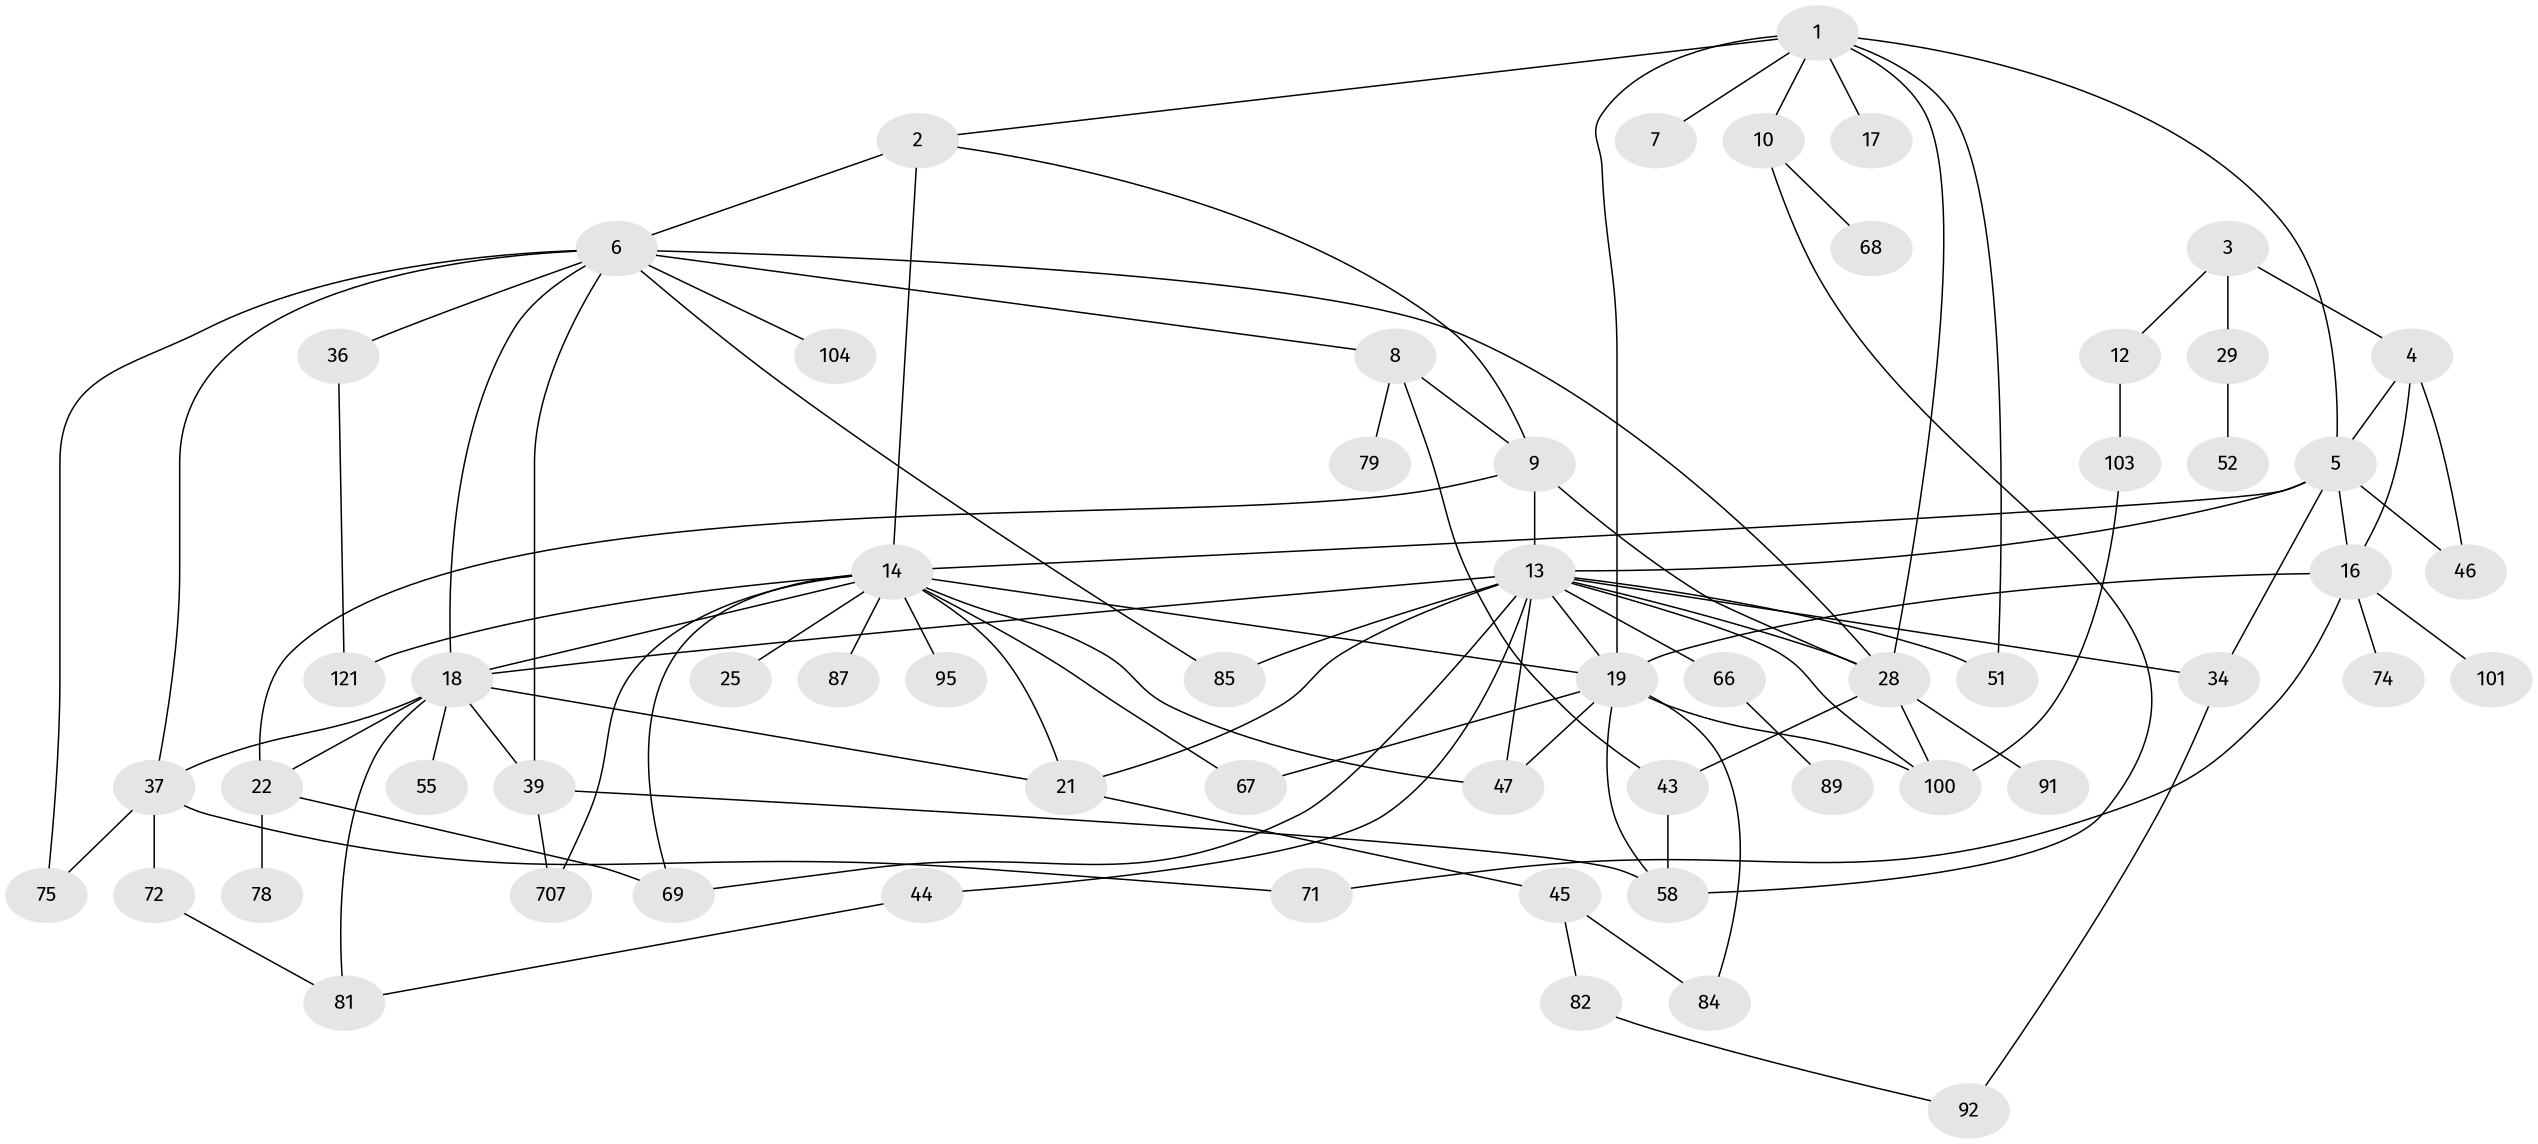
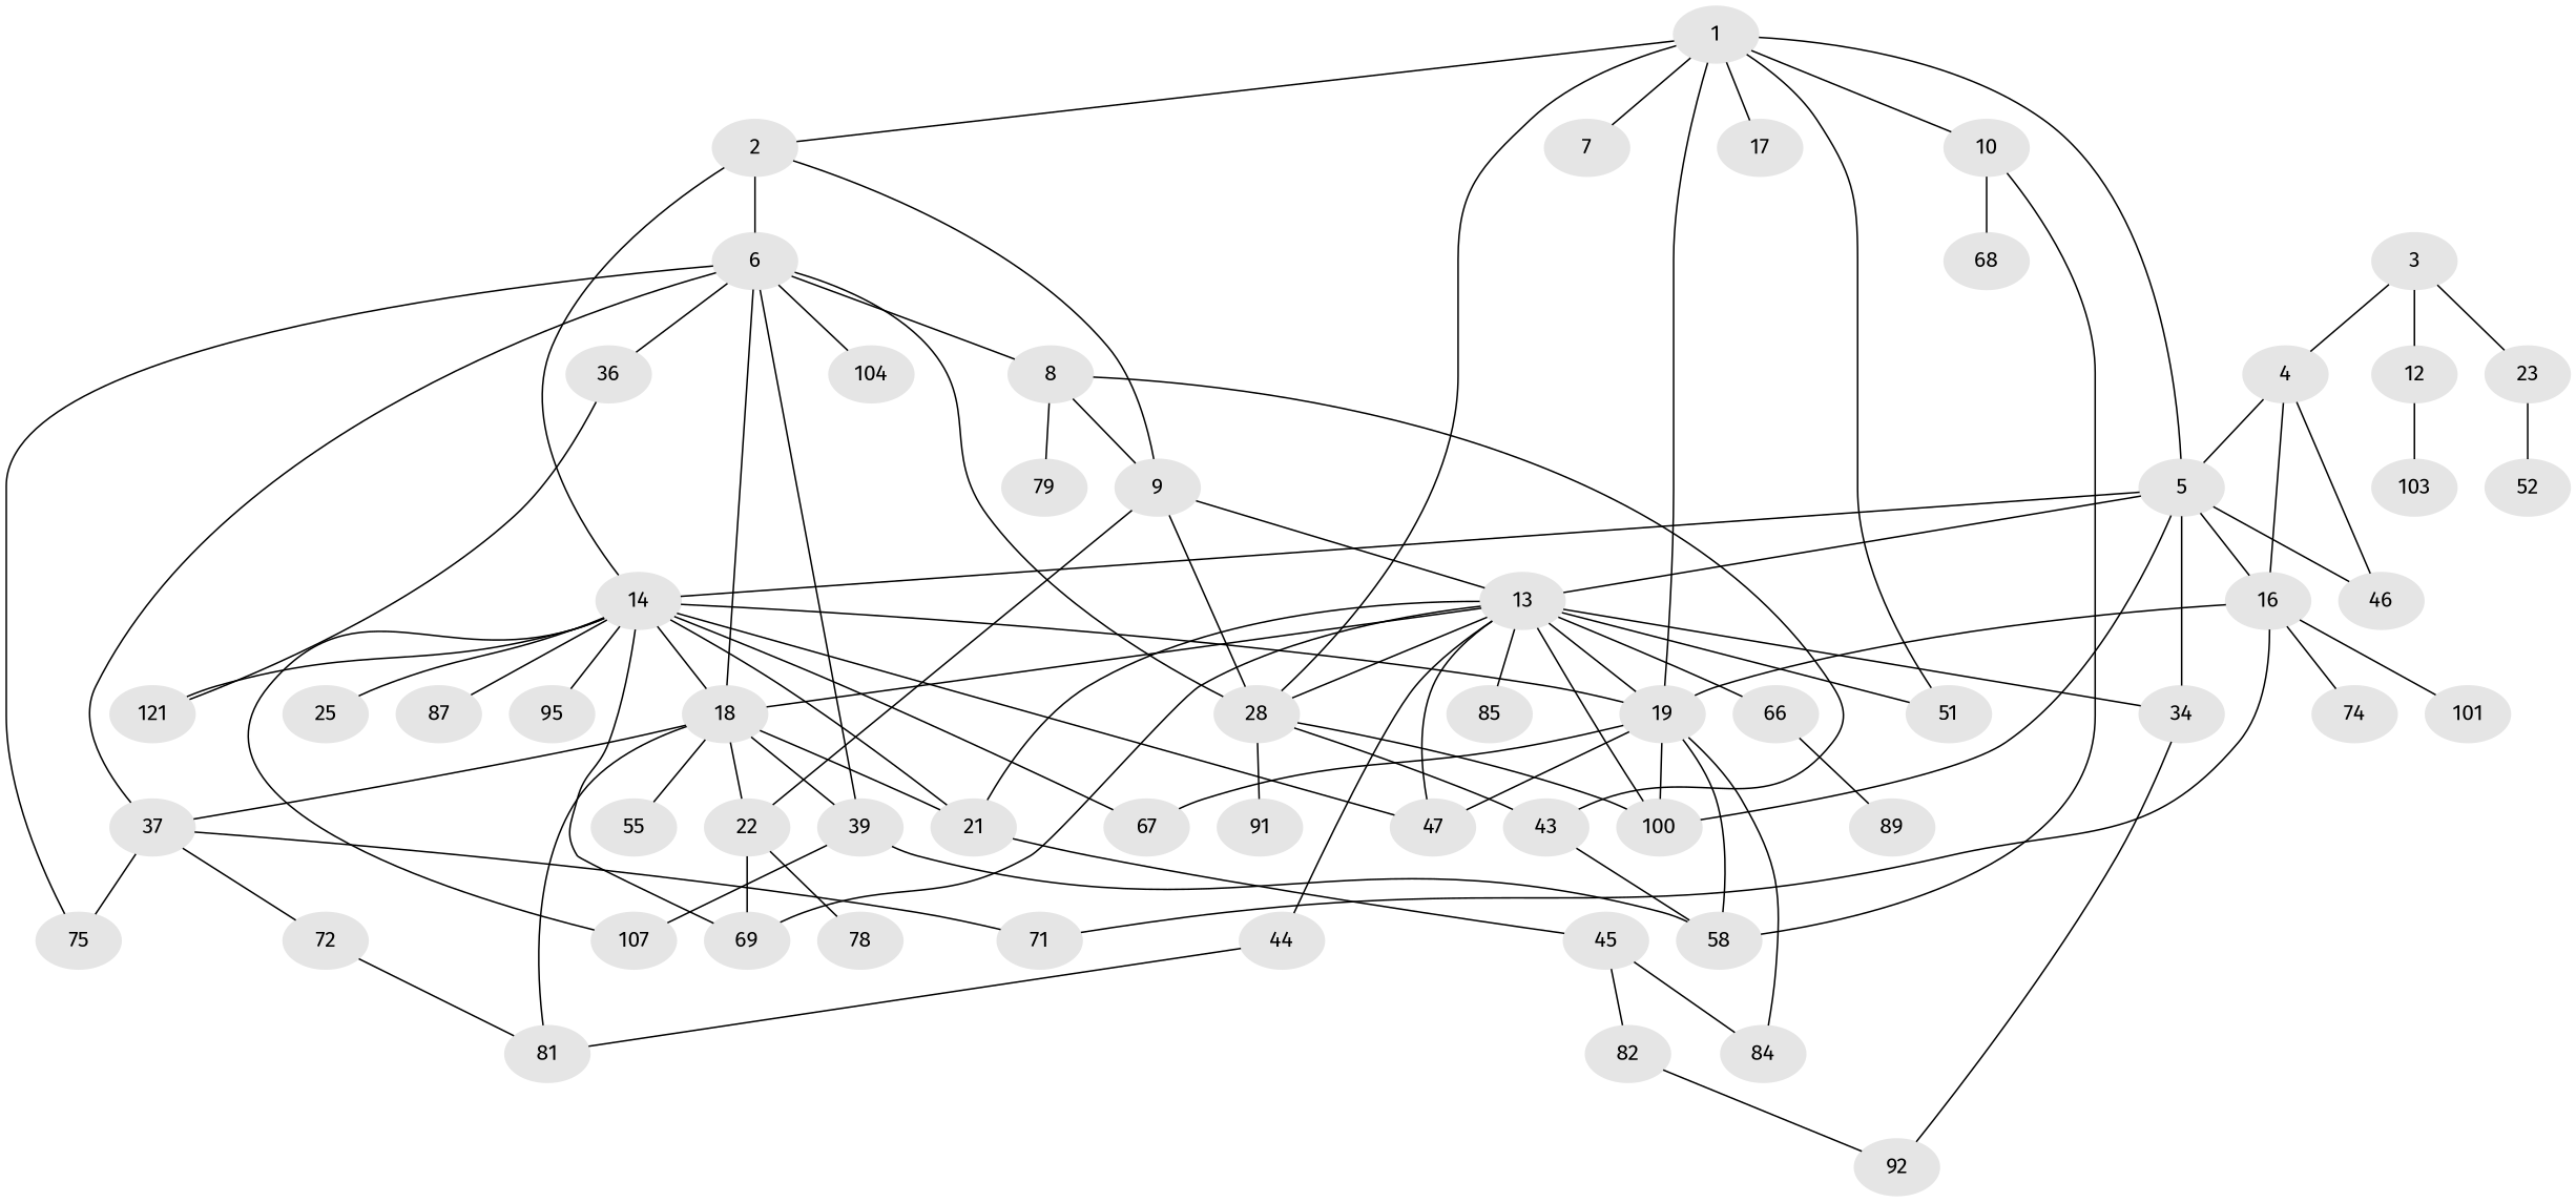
  graph {
    fontname="Fira Sans"
    node [color=gray90 fontname="Fira Sans" style=filled]
    edge [fontname="Fira Sans"]
    2 [super="+11"]
    6 [super="+33"]
    9
    14 [super="+20+15"]
    1
    5 [super="+63+24"]
    7
    10
    17
    19 [super="+38+55+48"]
    28 [super="+31"]
    51 [super="+59+91"]
    16 [super="+27+23"]
    46 [super="+97"]
    13 [super="+83+54+62"]
    34 [super="+116"]
    100 [super="+105"]
    58 [super="+80"]
    68
    47
    67 [super="+108"]
    84 [super="+88"]
    43 [super="+102+120+73"]
    n24 [label=91]
    4 [super="+96"]
    3
    12
-   29 [super="+114+32"]
+   29 [super="+114+32" label=23]
    8
    18 [super="+42+26"]
    36
    37 [super="+65+57+50"]
    39 [super="+110+98"]
    75
    85
    104
    22
    21 [super="+40"]
    69
    25
    87
    95
-   107 [label=707]
+   107
    121
    103
    52
    71
    74
    101
    44
    66
    92 [super="+111"]
    79
    n54 [label=55]
    81
    72
    78
    45
    89
    82
    2 -- 6
    2 -- 9
    2 -- 14 [weight=2]
    6 -- 28
    6 -- 8
    6 -- 18
    6 -- 36
    6 -- 37
    6 -- 39
    6 -- 75
-   6 -- 85
    6 -- 104
    9 -- 28
    9 -- 13
    9 -- 22
    14 -- 19
    14 -- 47
    14 -- 67
    14 -- 18
    14 -- 21
    14 -- 69
    14 -- 25
    14 -- 87
    14 -- 95
    14 -- 107
    14 -- 121
    1 -- 2
    1 -- 5
    1 -- 7
    1 -- 10
    1 -- 17
    1 -- 19
    1 -- 28
    1 -- 51
    5 -- 14
    5 -- 16
    5 -- 46
    5 -- 13
    5 -- 34
-   103 -- 100
+   5 -- 100
    10 -- 58
    10 -- 68
    19 -- 100
    19 -- 58
    19 -- 47
    19 -- 67
    19 -- 84
    28 -- 100
    28 -- 43
    28 -- n24
    16 -- 19
    16 -- 71
    16 -- 74
    16 -- 101
    13 -- 19
    13 -- 28
    13 -- 51
    13 -- 34
    13 -- 100
    13 -- 47
    13 -- 18 [weight=2]
    13 -- 85
    13 -- 21
    13 -- 69
    13 -- 44
    13 -- 66
    34 -- 92
    43 -- 58
    4 -- 5
    4 -- 16
    4 -- 46
    3 -- 4
    3 -- 12
    3 -- 29
    12 -- 103
    29 -- 52
    8 -- 9
    8 -- 43
    8 -- 79
    18 -- 37
    18 -- 39
    18 -- 22
    18 -- 21
    18 -- n54
    18 -- 81
    36 -- 121
    37 -- 75
    37 -- 71
    37 -- 72
    39 -- 58
    39 -- 107
    22 -- 69
    22 -- 78
    21 -- 45
    44 -- 81
    66 -- 89
    72 -- 81
    45 -- 84
    45 -- 82
    82 -- 92
  }
